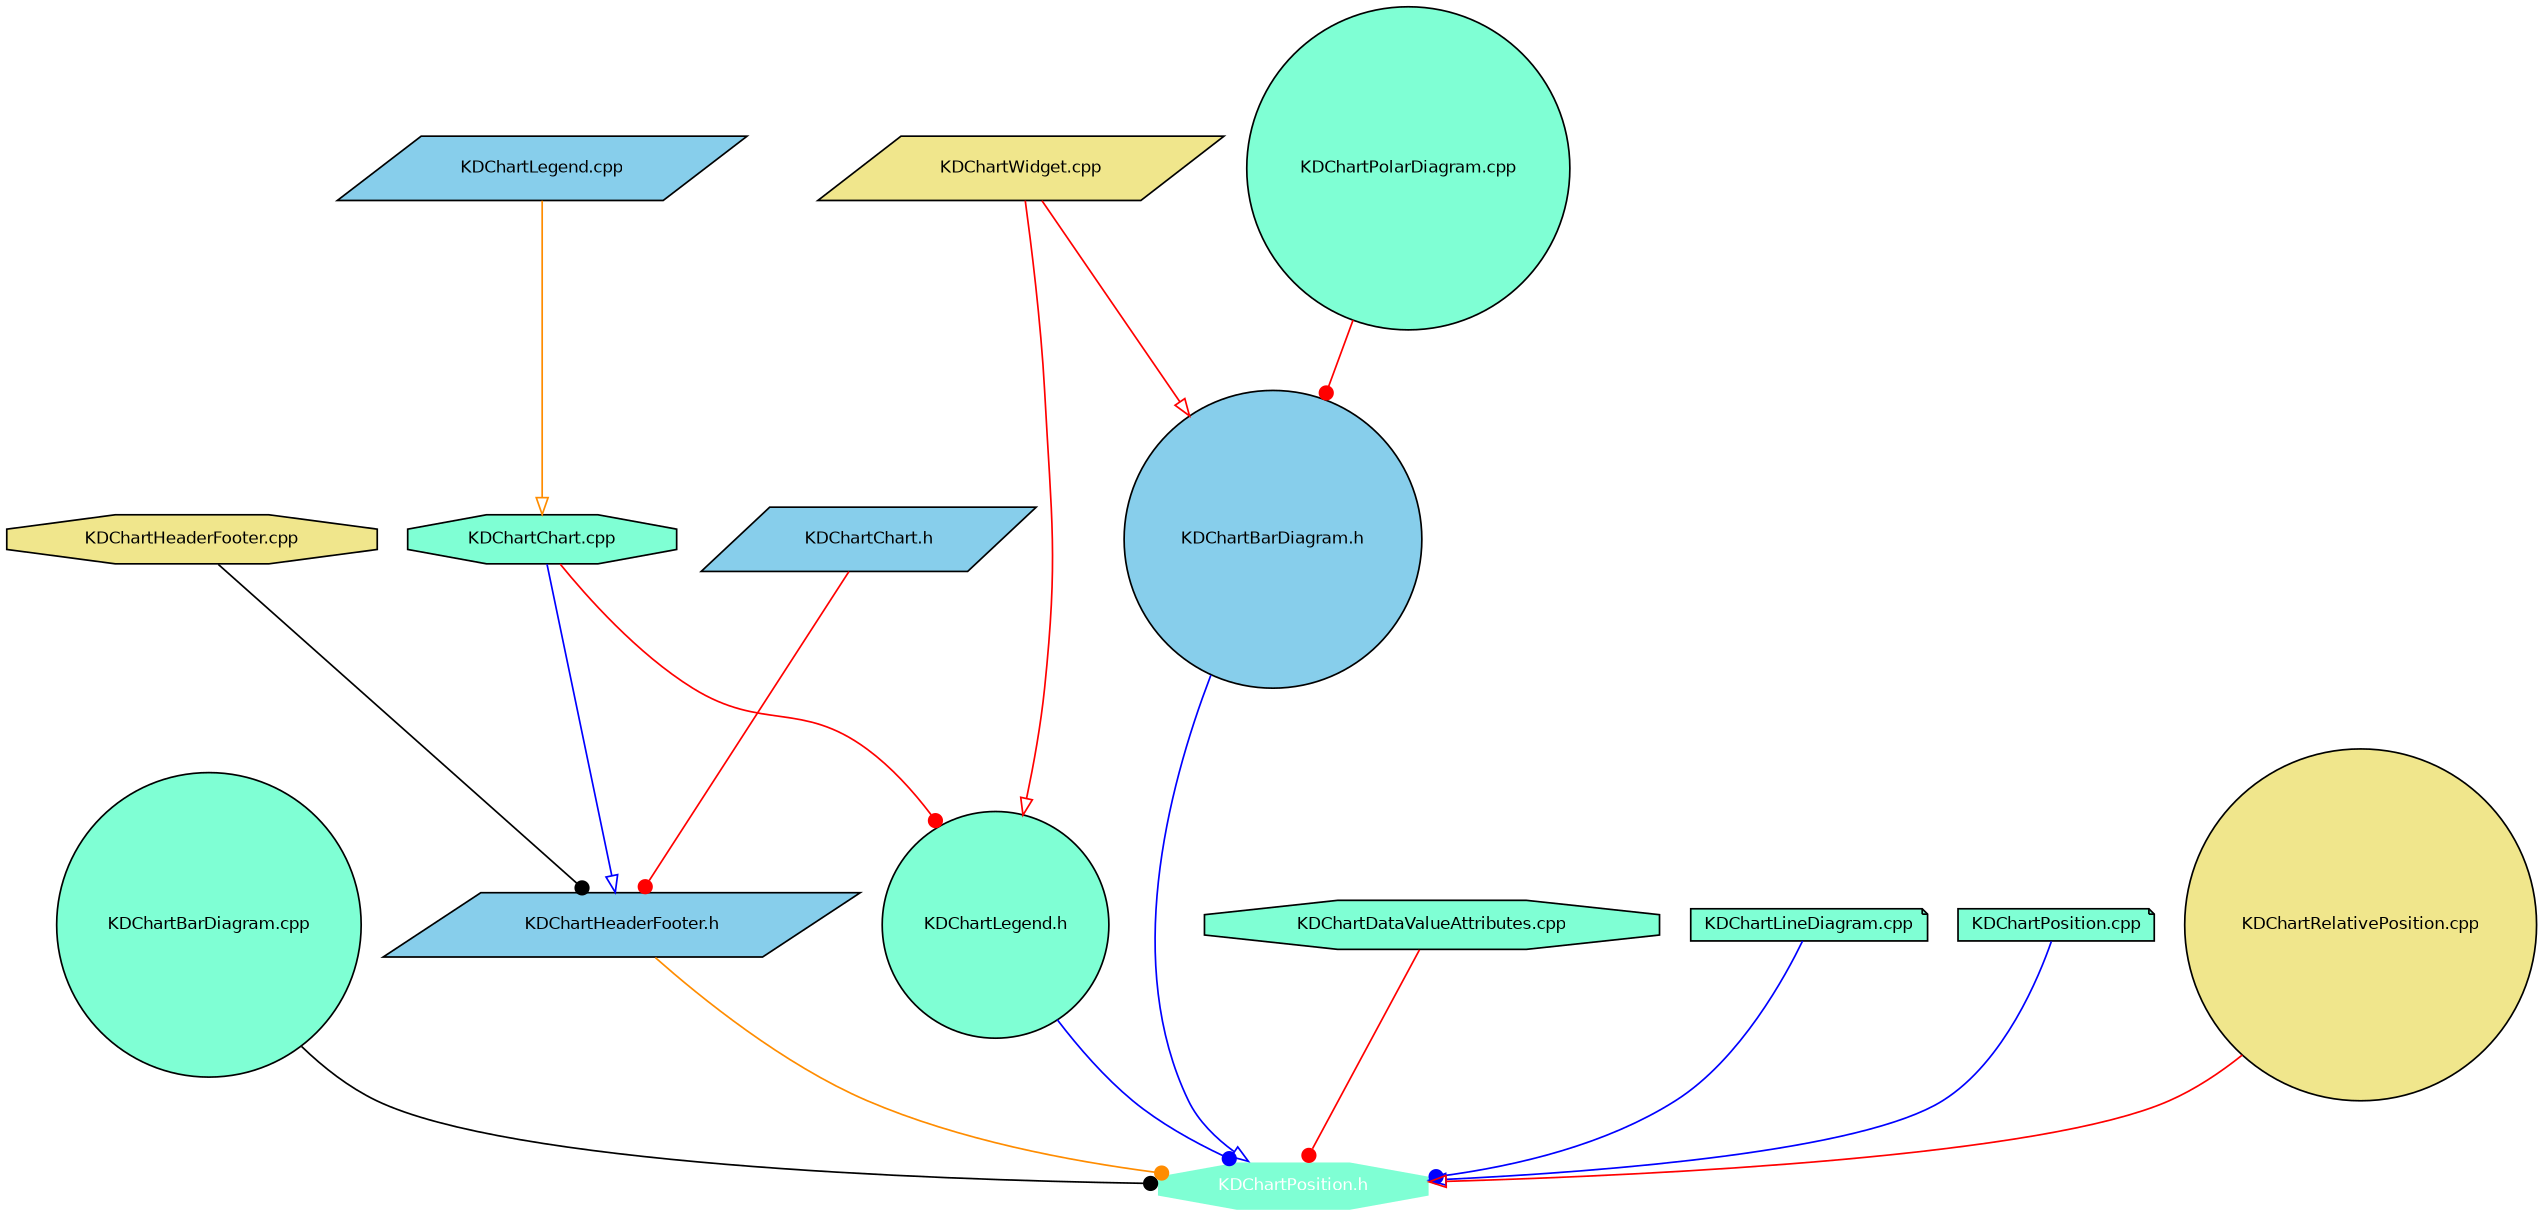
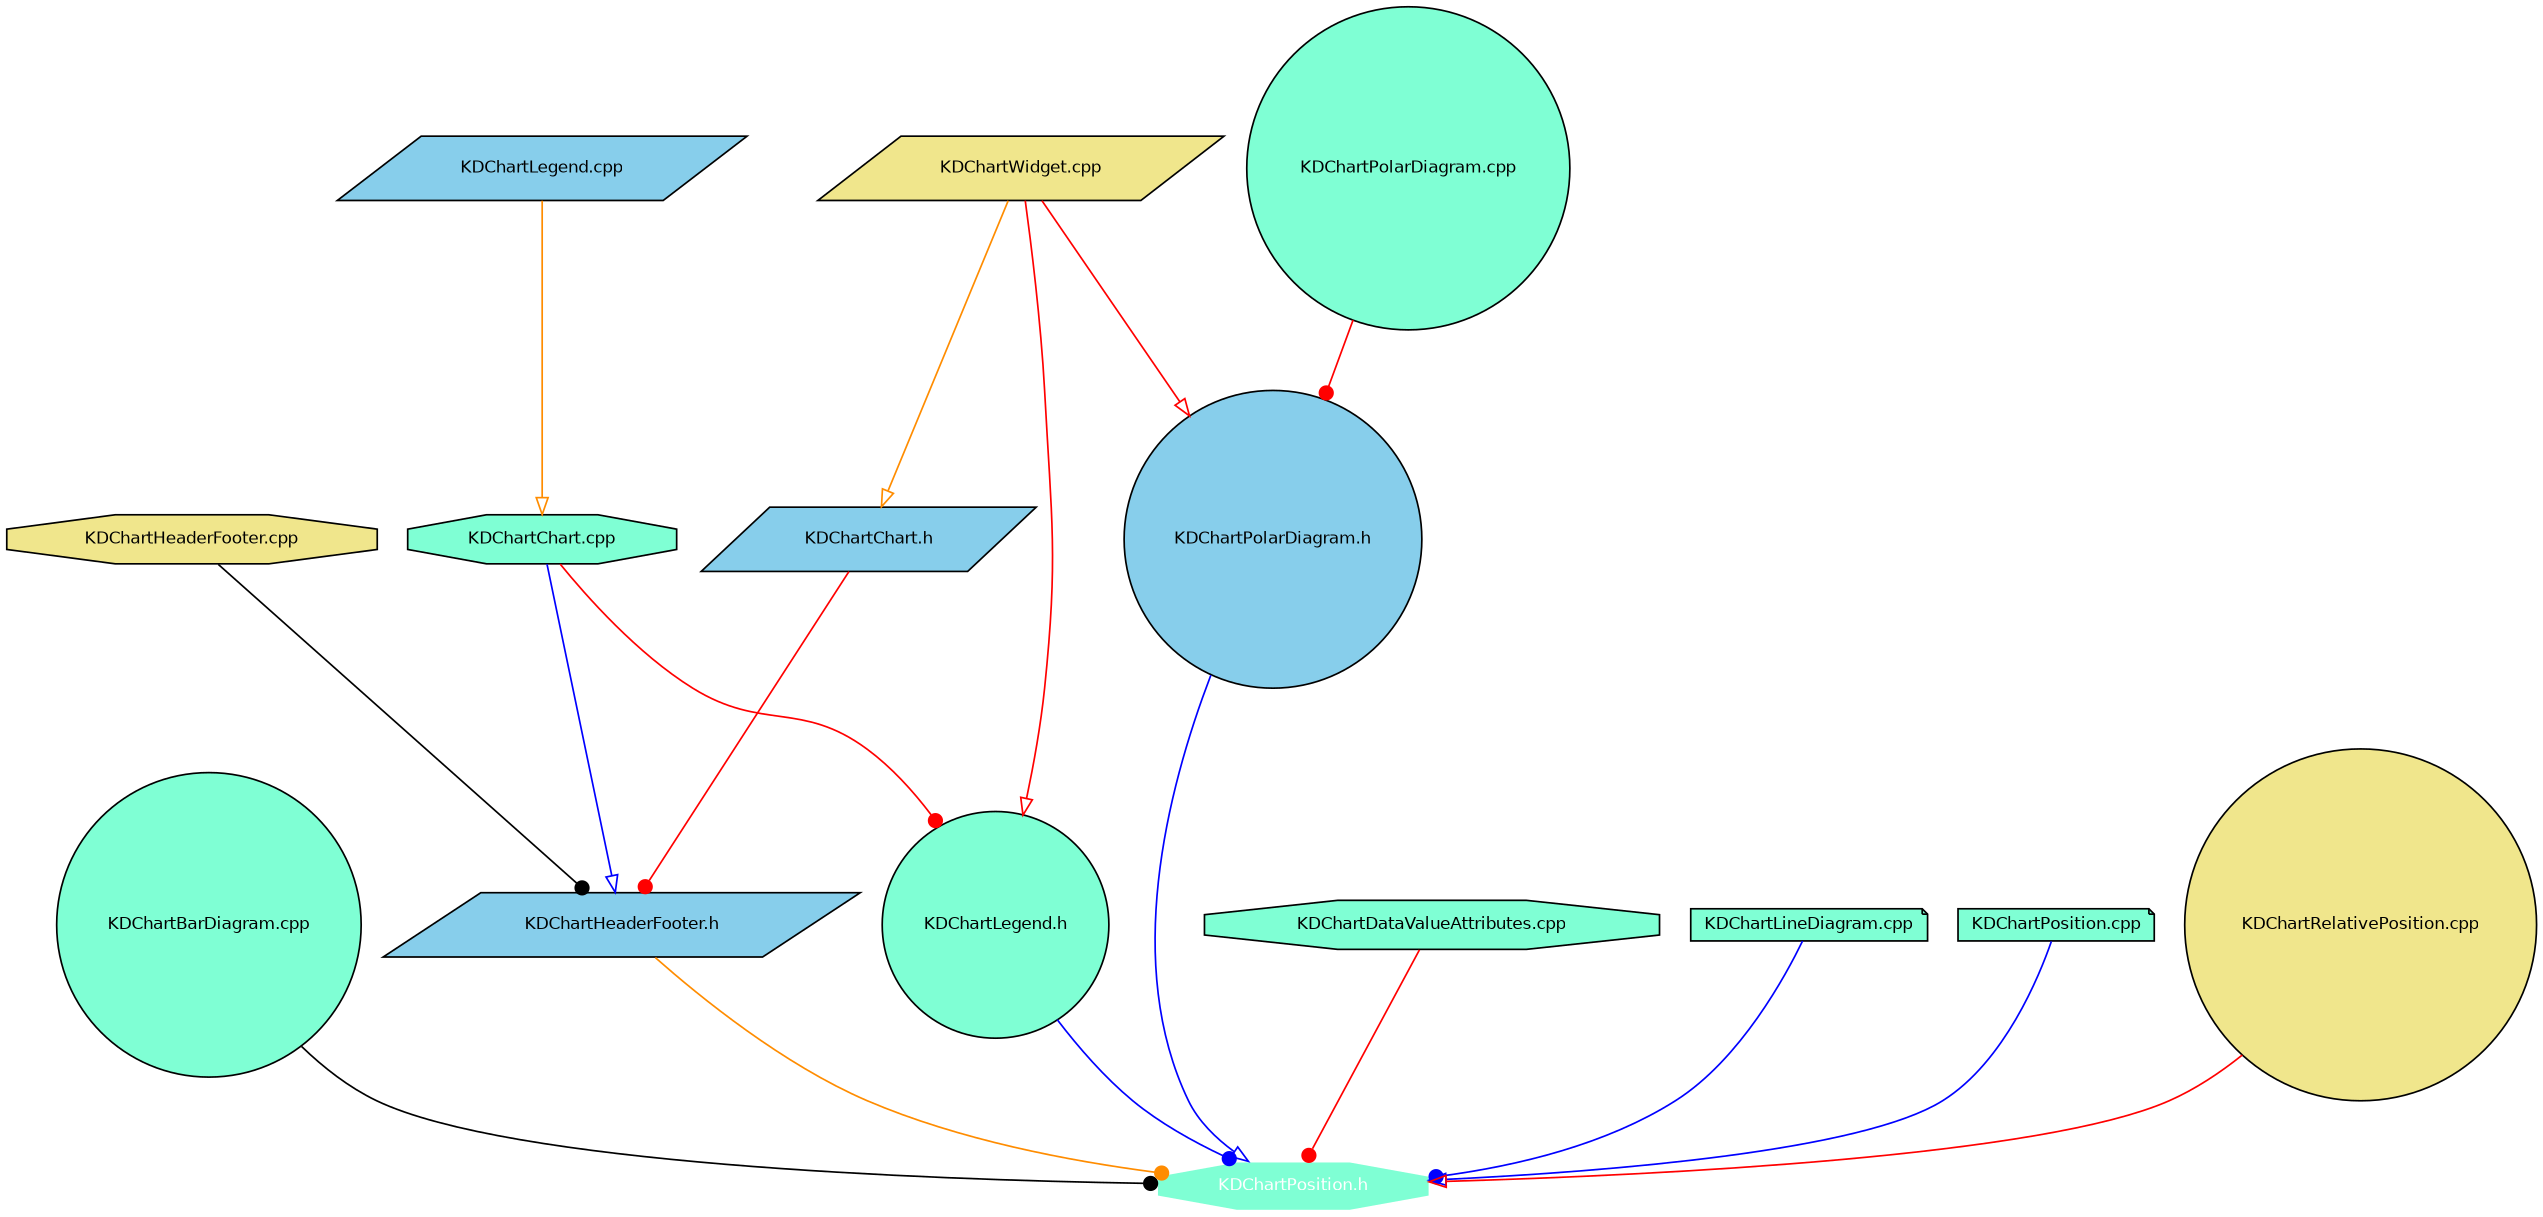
  digraph {
    node [color=black fillcolor=aquamarine fontname=Helvetica fontsize=10 shape=circle style=filled]
    edge [arrowhead=dot color=red fontname=Helvetica fontsize=10 labelfontname=Helvetica labelfontsize=10 style=solid]
    n1 [color=white fontcolor=white height=0.2 label="KDChartPosition.h" shape=octagon width=0.4]
    n2 [height=0.2 label="KDChartBarDiagram.cpp" width=0.4]
    n3 [fillcolor=skyblue height=0.2 label="KDChartHeaderFooter.h" shape=parallelogram width=0.4]
    n4 [height=0.2 label="KDChartChart.cpp" shape=octagon width=0.4]
    n5 [height=0.2 label="KDChartLegend.h" width=0.4]
    n6 [fillcolor=khaki height=0.2 label="KDChartHeaderFooter.cpp" shape=octagon width=0.4]
    n7 [fillcolor=skyblue height=0.2 label="KDChartChart.h" shape=parallelogram width=0.4]
    n8 [fillcolor=khaki height=0.2 label="KDChartWidget.cpp" shape=parallelogram width=0.4]
-   n9 [fillcolor=skyblue height=0.2 label="KDChartBarDiagram.h" width=0.4]
+   n9 [fillcolor=skyblue height=0.2 label="KDChartPolarDiagram.h" width=0.4]
    n10 [fillcolor=skyblue height=0.2 label="KDChartLegend.cpp" shape=parallelogram width=0.4]
    n11 [height=0.2 label="KDChartDataValueAttributes.cpp" shape=octagon width=0.4]
    n12 [height=0.2 label="KDChartLineDiagram.cpp" shape=note width=0.4]
    n13 [height=0.2 label="KDChartPolarDiagram.cpp" width=0.4]
    n14 [height=0.2 label="KDChartPosition.cpp" shape=note width=0.4]
    n15 [fillcolor=khaki height=0.2 label="KDChartRelativePosition.cpp" width=0.4]
    n2 -> n1 [color=black]
    n3 -> n1 [color=darkorange]
    n4 -> n3 [arrowhead=onormal color=blue]
    n4 -> n5
    n5 -> n1 [color=blue]
    n6 -> n3 [color=black]
    n7 -> n3
    n8 -> n5 [arrowhead=onormal]
+   n8 -> n7 [arrowhead=onormal color=darkorange]
    n8 -> n9 [arrowhead=onormal]
    n9 -> n1 [arrowhead=onormal color=blue]
    n10 -> n4 [arrowhead=onormal color=darkorange]
    n11 -> n1
    n12 -> n1 [color=blue]
    n13 -> n9
    n14 -> n1 [arrowhead=onormal color=blue]
    n15 -> n1 [arrowhead=onormal]
  }
